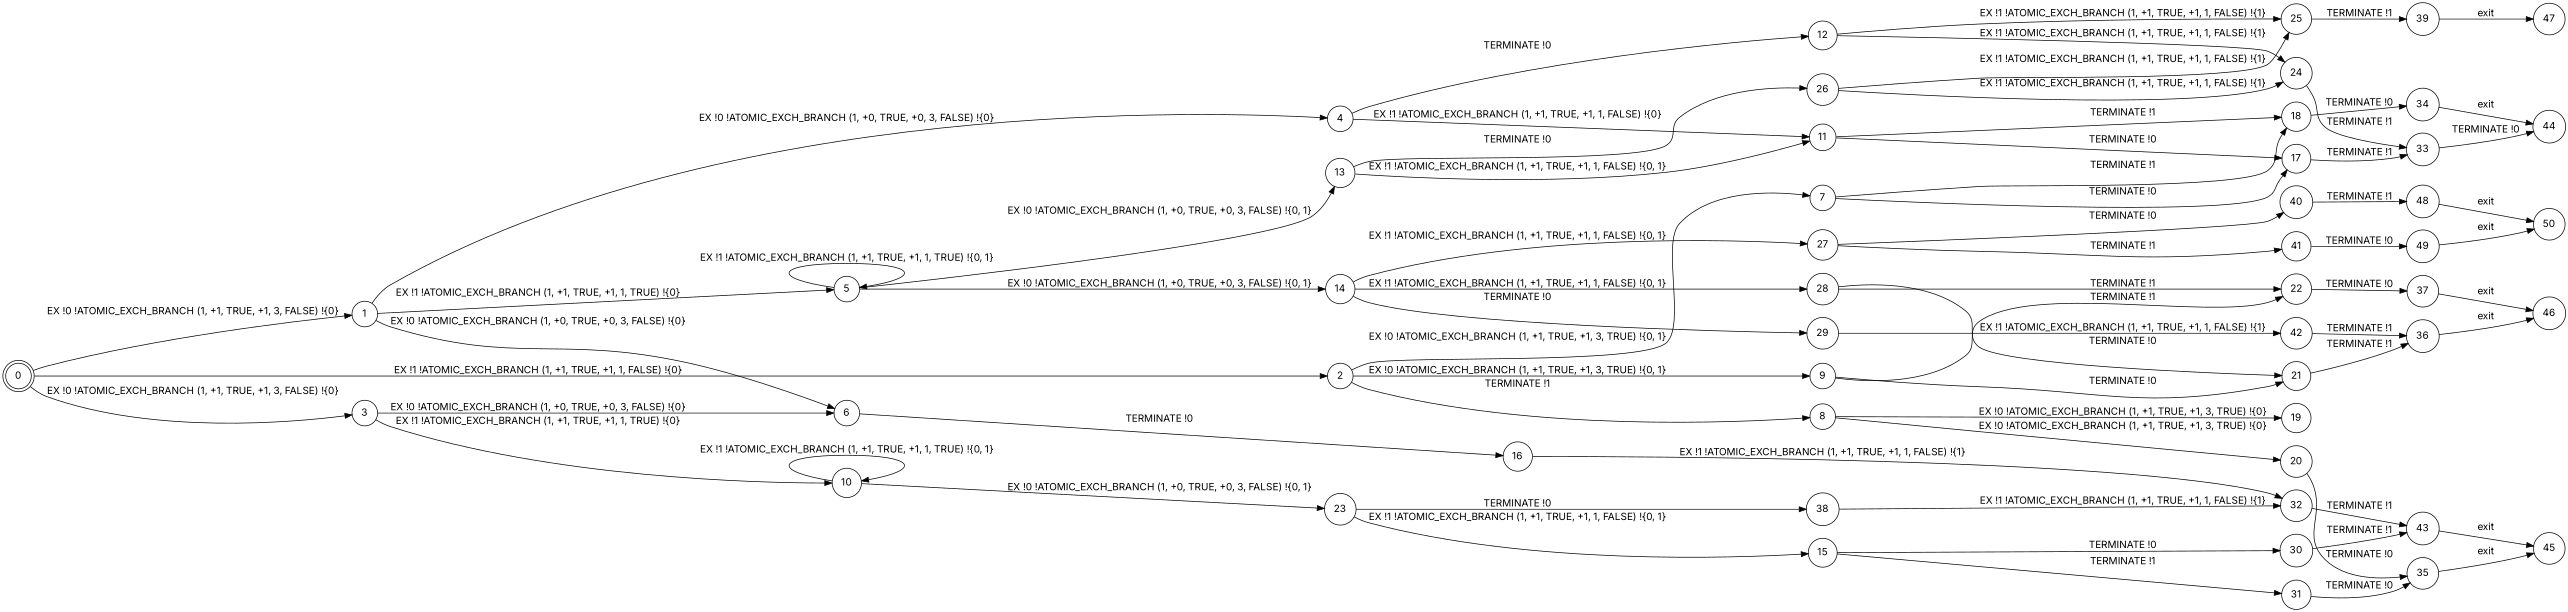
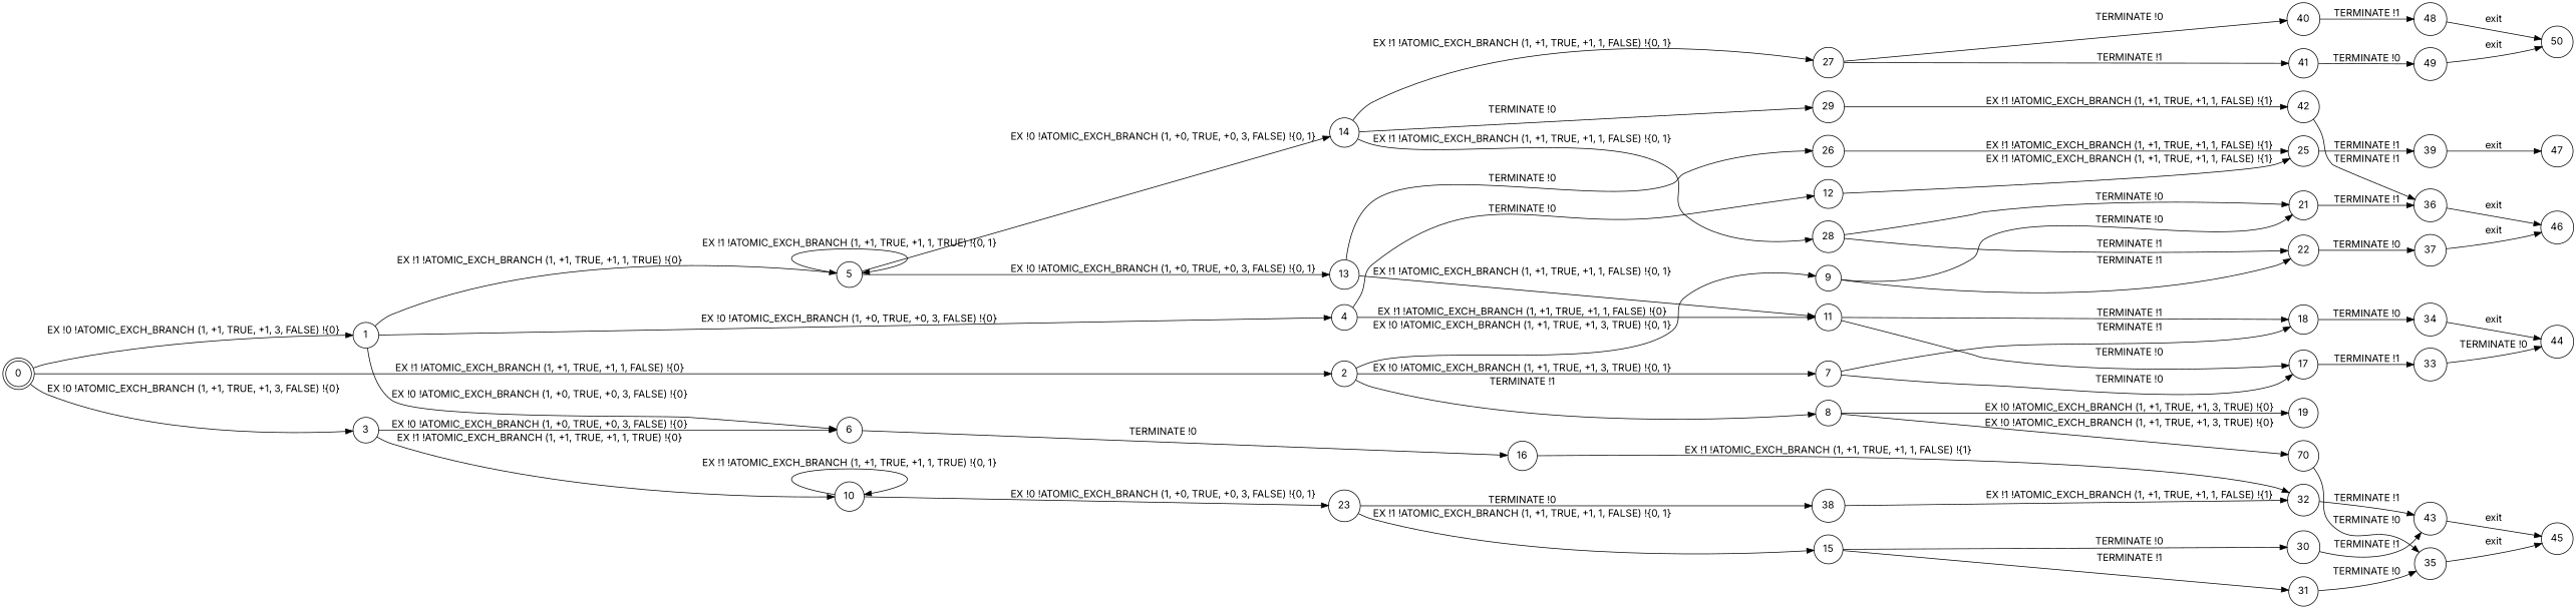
  digraph {
    fontname=Inter
    rankdir=LR
    node [fontname=Inter shape=circle]
    edge [fontname=Inter]
    0 [peripheries=2]
    1
    2
    3
    4
    5
    6
    7
    8
    9
    10
    11
    12
    13
    14
    16
    17
    18
    19
-   20
+   20 [label=70]
    21
    22
    23
-   24
    25
    26
    27
    28
    29
    15
    30
    31
    32
    33
    34
    35
    36
    37
    38
    39
    40
    41
    42
    43
    44
    45
    46
    47
    48
    49
    50
    0 -> 1 [label="EX !0 !ATOMIC_EXCH_BRANCH (1, +1, TRUE, +1, 3, FALSE) !{0}"]
    0 -> 2 [label="EX !1 !ATOMIC_EXCH_BRANCH (1, +1, TRUE, +1, 1, FALSE) !{0}"]
    0 -> 3 [label="EX !0 !ATOMIC_EXCH_BRANCH (1, +1, TRUE, +1, 3, FALSE) !{0}"]
    1 -> 4 [label="EX !0 !ATOMIC_EXCH_BRANCH (1, +0, TRUE, +0, 3, FALSE) !{0}"]
    1 -> 5 [label="EX !1 !ATOMIC_EXCH_BRANCH (1, +1, TRUE, +1, 1, TRUE) !{0}"]
    1 -> 6 [label="EX !0 !ATOMIC_EXCH_BRANCH (1, +0, TRUE, +0, 3, FALSE) !{0}"]
    2 -> 7 [label="EX !0 !ATOMIC_EXCH_BRANCH (1, +1, TRUE, +1, 3, TRUE) !{0, 1}"]
    2 -> 8 [label="TERMINATE !1"]
    2 -> 9 [label="EX !0 !ATOMIC_EXCH_BRANCH (1, +1, TRUE, +1, 3, TRUE) !{0, 1}"]
    3 -> 6 [label="EX !0 !ATOMIC_EXCH_BRANCH (1, +0, TRUE, +0, 3, FALSE) !{0}"]
    3 -> 10 [label="EX !1 !ATOMIC_EXCH_BRANCH (1, +1, TRUE, +1, 1, TRUE) !{0}"]
    4 -> 11 [label="EX !1 !ATOMIC_EXCH_BRANCH (1, +1, TRUE, +1, 1, FALSE) !{0}"]
    4 -> 12 [label="TERMINATE !0"]
    5 -> 5 [label="EX !1 !ATOMIC_EXCH_BRANCH (1, +1, TRUE, +1, 1, TRUE) !{0, 1}"]
    5 -> 13 [label="EX !0 !ATOMIC_EXCH_BRANCH (1, +0, TRUE, +0, 3, FALSE) !{0, 1}"]
    5 -> 14 [label="EX !0 !ATOMIC_EXCH_BRANCH (1, +0, TRUE, +0, 3, FALSE) !{0, 1}"]
    6 -> 16 [label="TERMINATE !0"]
    7 -> 17 [label="TERMINATE !0"]
    7 -> 18 [label="TERMINATE !1"]
    8 -> 19 [label="EX !0 !ATOMIC_EXCH_BRANCH (1, +1, TRUE, +1, 3, TRUE) !{0}"]
    8 -> 20 [label="EX !0 !ATOMIC_EXCH_BRANCH (1, +1, TRUE, +1, 3, TRUE) !{0}"]
    9 -> 21 [label="TERMINATE !0"]
    9 -> 22 [label="TERMINATE !1"]
    10 -> 10 [label="EX !1 !ATOMIC_EXCH_BRANCH (1, +1, TRUE, +1, 1, TRUE) !{0, 1}"]
    10 -> 23 [label="EX !0 !ATOMIC_EXCH_BRANCH (1, +0, TRUE, +0, 3, FALSE) !{0, 1}"]
    11 -> 17 [label="TERMINATE !0"]
    11 -> 18 [label="TERMINATE !1"]
-   12 -> 24 [label="EX !1 !ATOMIC_EXCH_BRANCH (1, +1, TRUE, +1, 1, FALSE) !{1}"]
    12 -> 25 [label="EX !1 !ATOMIC_EXCH_BRANCH (1, +1, TRUE, +1, 1, FALSE) !{1}"]
    13 -> 11 [label="EX !1 !ATOMIC_EXCH_BRANCH (1, +1, TRUE, +1, 1, FALSE) !{0, 1}"]
    13 -> 26 [label="TERMINATE !0"]
    14 -> 27 [label="EX !1 !ATOMIC_EXCH_BRANCH (1, +1, TRUE, +1, 1, FALSE) !{0, 1}"]
    14 -> 28 [label="EX !1 !ATOMIC_EXCH_BRANCH (1, +1, TRUE, +1, 1, FALSE) !{0, 1}"]
    14 -> 29 [label="TERMINATE !0"]
    16 -> 32 [label="EX !1 !ATOMIC_EXCH_BRANCH (1, +1, TRUE, +1, 1, FALSE) !{1}"]
    17 -> 33 [label="TERMINATE !1"]
    18 -> 34 [label="TERMINATE !0"]
    20 -> 35 [label="TERMINATE !0"]
    21 -> 36 [label="TERMINATE !1"]
    22 -> 37 [label="TERMINATE !0"]
    23 -> 15 [label="EX !1 !ATOMIC_EXCH_BRANCH (1, +1, TRUE, +1, 1, FALSE) !{0, 1}"]
    23 -> 38 [label="TERMINATE !0"]
-   24 -> 33 [label="TERMINATE !1"]
    25 -> 39 [label="TERMINATE !1"]
-   26 -> 24 [label="EX !1 !ATOMIC_EXCH_BRANCH (1, +1, TRUE, +1, 1, FALSE) !{1}"]
    26 -> 25 [label="EX !1 !ATOMIC_EXCH_BRANCH (1, +1, TRUE, +1, 1, FALSE) !{1}"]
    27 -> 40 [label="TERMINATE !0"]
    27 -> 41 [label="TERMINATE !1"]
    28 -> 21 [label="TERMINATE !0"]
    28 -> 22 [label="TERMINATE !1"]
    29 -> 42 [label="EX !1 !ATOMIC_EXCH_BRANCH (1, +1, TRUE, +1, 1, FALSE) !{1}"]
    15 -> 30 [label="TERMINATE !0"]
    15 -> 31 [label="TERMINATE !1"]
    30 -> 43 [label="TERMINATE !1"]
    31 -> 35 [label="TERMINATE !0"]
    32 -> 43 [label="TERMINATE !1"]
    33 -> 44 [label="TERMINATE !0"]
    34 -> 44 [label=exit]
    35 -> 45 [label=exit]
    36 -> 46 [label=exit]
    37 -> 46 [label=exit]
    38 -> 32 [label="EX !1 !ATOMIC_EXCH_BRANCH (1, +1, TRUE, +1, 1, FALSE) !{1}"]
    39 -> 47 [label=exit]
    40 -> 48 [label="TERMINATE !1"]
    41 -> 49 [label="TERMINATE !0"]
    42 -> 36 [label="TERMINATE !1"]
    43 -> 45 [label=exit]
    48 -> 50 [label=exit]
    49 -> 50 [label=exit]
  }
